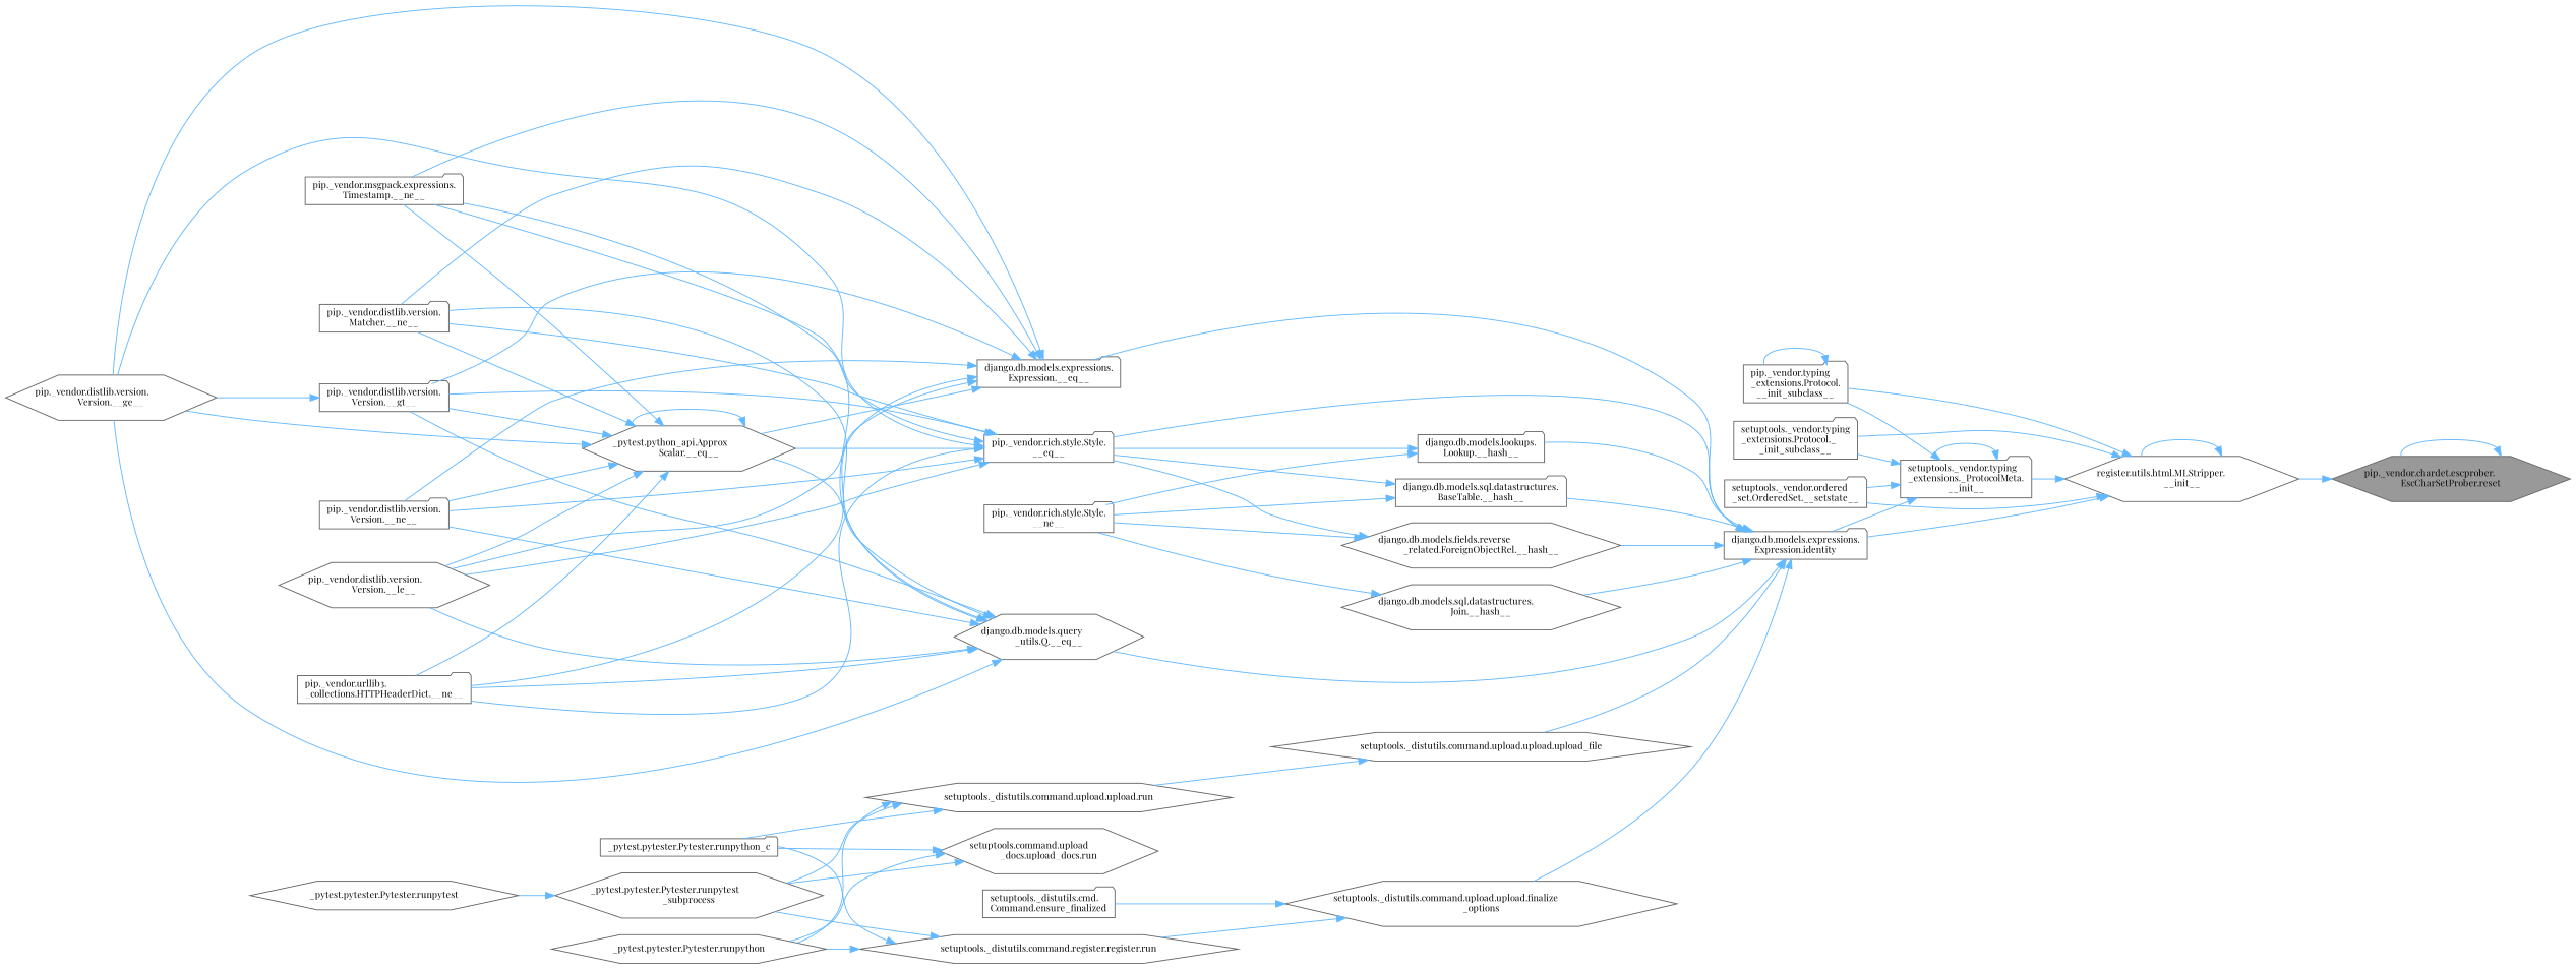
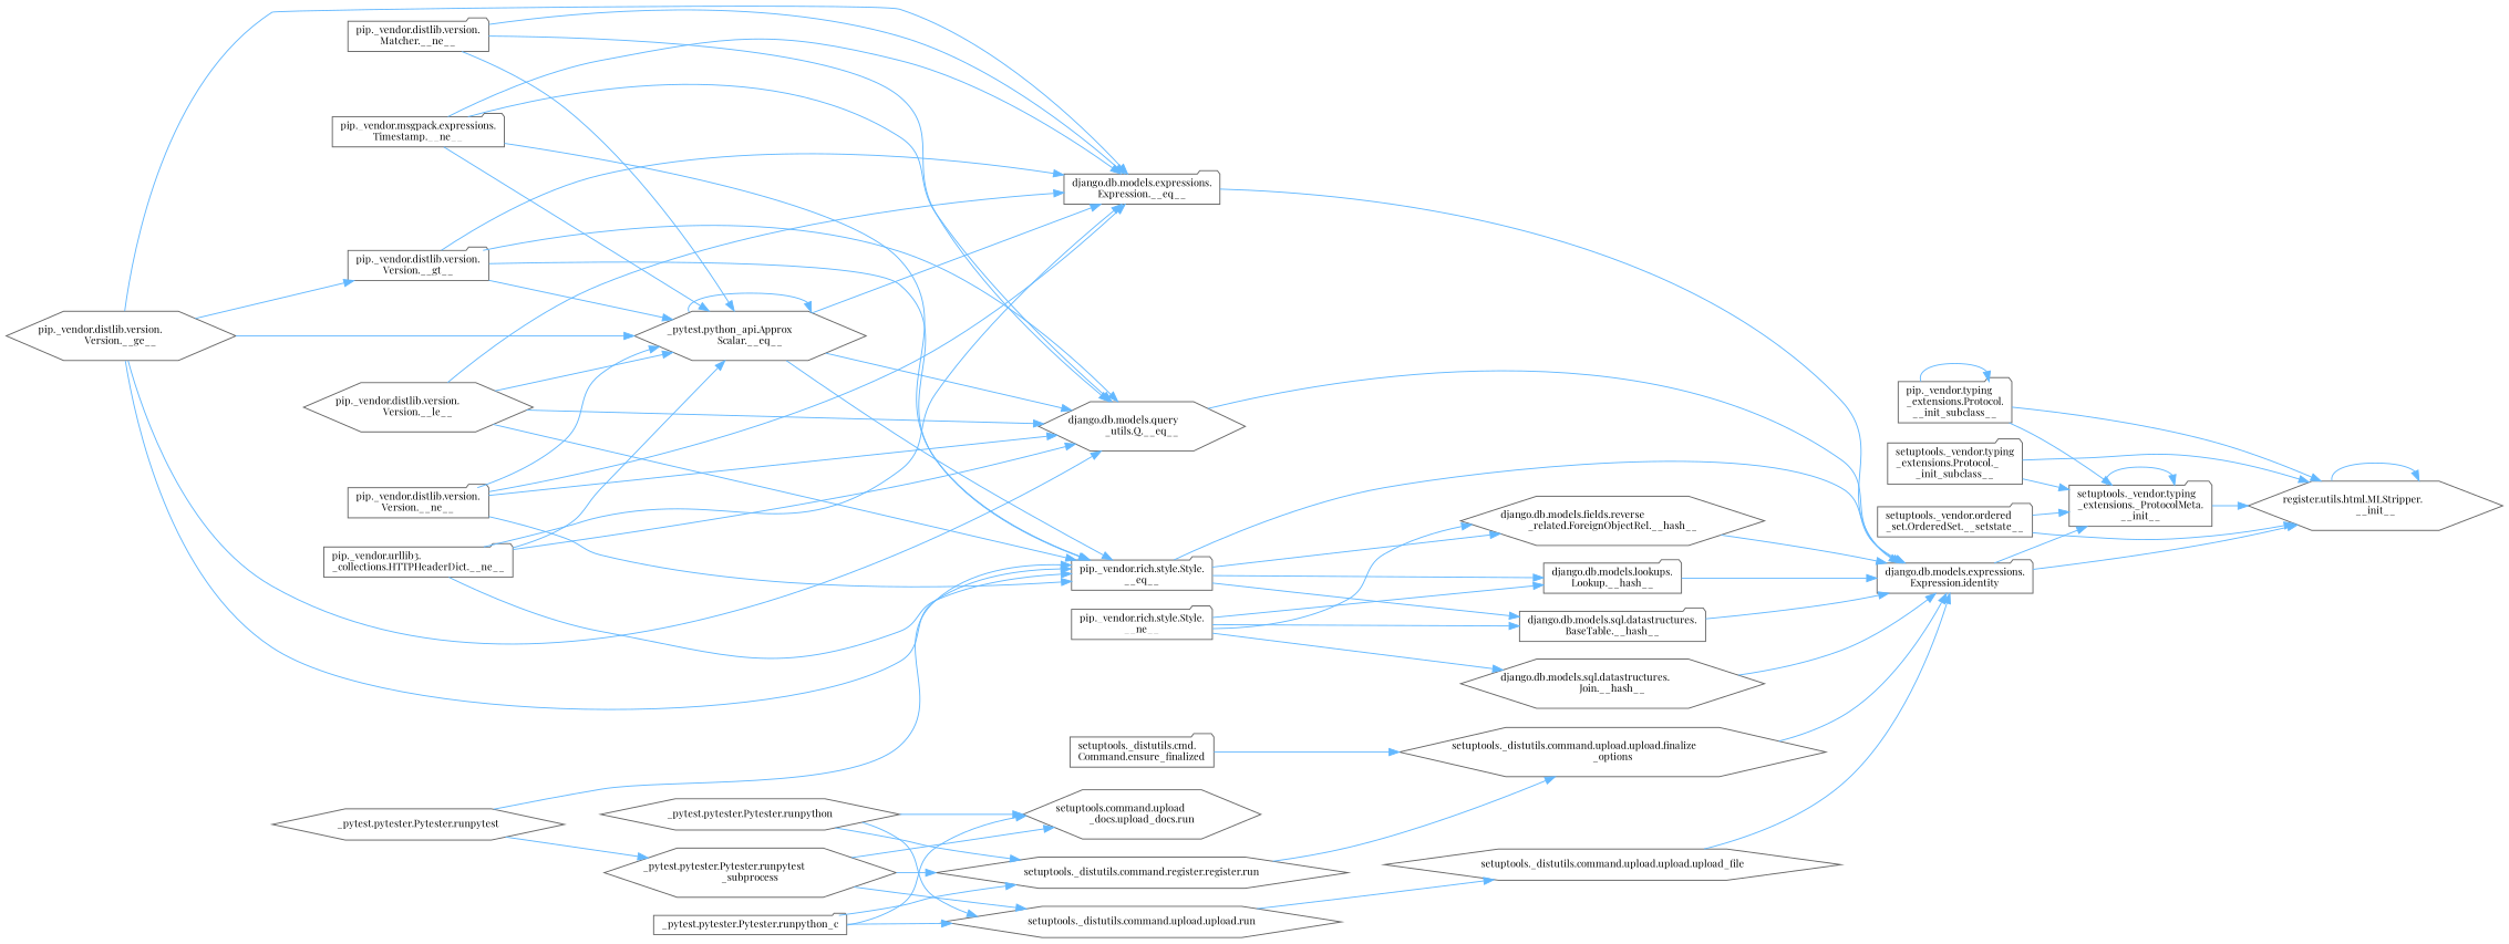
  digraph {
    fontname="Playfair Display"
    rankdir=RL
    node [color=grey40 fillcolor=white fontname="Playfair Display" fontsize=10 shape=folder style=filled]
    edge [color=steelblue1 dir=back fontname="Playfair Display" fontsize=10 labelfontname=Helvetica labelfontsize=10 style=solid]
-   n1 [color=gray40 fillcolor=grey60 fontcolor=black height=0.2 label="pip._vendor.chardet.escprober.\lEscCharSetProber.reset" shape=hexagon width=0.4]
    n2 [height=0.2 label="register.utils.html.MLStripper.\l__init__" shape=hexagon width=0.4]
    n3 [height=0.2 label="setuptools._vendor.typing\l_extensions._ProtocolMeta.\l__init__" width=0.4]
    n4 [height=0.2 label="pip._vendor.typing\l_extensions.Protocol.\l__init_subclass__" width=0.4]
    n5 [height=0.2 label="setuptools._vendor.typing\l_extensions.Protocol._\l_init_subclass__" width=0.4]
    n6 [height=0.2 label="setuptools._vendor.ordered\l_set.OrderedSet.__setstate__" width=0.4]
    n7 [height=0.2 label="django.db.models.expressions.\lExpression.identity" width=0.4]
    n8 [height=0.2 label="django.db.models.expressions.\lExpression.__eq__" width=0.4]
    n9 [height=0.2 label="django.db.models.query\l_utils.Q.__eq__" shape=hexagon width=0.4]
    n10 [height=0.2 label="django.db.models.fields.reverse\l_related.ForeignObjectRel.__hash__" shape=hexagon width=0.4]
    n11 [height=0.2 label="django.db.models.lookups.\lLookup.__hash__" width=0.4]
    n12 [height=0.2 label="django.db.models.sql.datastructures.\lBaseTable.__hash__" width=0.4]
    n13 [height=0.2 label="django.db.models.sql.datastructures.\lJoin.__hash__" shape=hexagon width=0.4]
    n14 [height=0.2 label="setuptools._distutils.command.upload.upload.finalize\l_options" shape=hexagon width=0.4]
    n15 [height=0.2 label="setuptools._distutils.command.upload.upload.upload_file" shape=hexagon width=0.4]
    n16 [height=0.2 label="pip._vendor.rich.style.Style.\l__eq__" width=0.4]
    n17 [height=0.2 label="_pytest.python_api.Approx\lScalar.__eq__" shape=hexagon width=0.4]
    n18 [height=0.2 label="pip._vendor.distlib.version.\lVersion.__ge__" shape=hexagon width=0.4]
    n19 [height=0.2 label="pip._vendor.distlib.version.\lVersion.__gt__" width=0.4]
    n20 [height=0.2 label="pip._vendor.distlib.version.\lVersion.__le__" shape=hexagon width=0.4]
    n21 [height=0.2 label="pip._vendor.distlib.version.\lMatcher.__ne__" width=0.4]
    n22 [height=0.2 label="pip._vendor.distlib.version.\lVersion.__ne__" width=0.4]
    n23 [height=0.2 label="pip._vendor.msgpack.expressions.\lTimestamp.__ne__" width=0.4]
    n24 [height=0.2 label="pip._vendor.urllib3.\l_collections.HTTPHeaderDict.__ne__" width=0.4]
    n25 [height=0.2 label="pip._vendor.rich.style.Style.\l__ne__" width=0.4]
    n26 [height=0.2 label="setuptools._distutils.cmd.\lCommand.ensure_finalized" width=0.4]
    n27 [height=0.2 label="setuptools._distutils.command.register.register.run" shape=hexagon width=0.4]
    n28 [height=0.2 label="setuptools._distutils.command.upload.upload.run" shape=hexagon width=0.4]
    n29 [height=0.2 label="_pytest.pytester.Pytester.runpytest\l_subprocess" shape=hexagon width=0.4]
    n30 [height=0.2 label="_pytest.pytester.Pytester.runpython" shape=hexagon width=0.4]
    n31 [height=0.2 label="_pytest.pytester.Pytester.runpython_c" width=0.4]
    n32 [height=0.2 label="_pytest.pytester.Pytester.runpytest" shape=hexagon width=0.4]
    n33 [height=0.2 label="setuptools.command.upload\l_docs.upload_docs.run" shape=hexagon width=0.4]
-   n1 -> n1
-   n1 -> n2
    n2 -> n2
    n2 -> n3
    n2 -> n4
    n2 -> n5
    n2 -> n6
    n2 -> n7
    n3 -> n3
    n3 -> n4
    n3 -> n5
    n3 -> n6
    n3 -> n7
    n4 -> n4
    n7 -> n8
    n7 -> n9
    n7 -> n10
    n7 -> n11
    n7 -> n12
    n7 -> n13
    n7 -> n14
    n7 -> n15
    n7 -> n16
    n8 -> n17
    n8 -> n18
    n8 -> n19
    n8 -> n20
    n8 -> n21
    n8 -> n22
    n8 -> n23
    n8 -> n24
    n9 -> n17
    n9 -> n18
    n9 -> n19
    n9 -> n20
    n9 -> n21
    n9 -> n22
    n9 -> n23
    n9 -> n24
    n10 -> n16
    n10 -> n25
    n11 -> n16
    n11 -> n25
    n12 -> n16
    n12 -> n25
    n13 -> n25
    n14 -> n26
    n14 -> n27
    n15 -> n28
    n16 -> n17
    n16 -> n18
    n16 -> n19
    n16 -> n20
-   n16 -> n21
+   n16 -> n32
    n16 -> n22
    n16 -> n23
    n16 -> n24
    n17 -> n17
    n17 -> n18
    n17 -> n19
    n17 -> n20
    n17 -> n21
    n17 -> n22
    n17 -> n23
    n17 -> n24
    n19 -> n18
    n27 -> n29
    n27 -> n30
    n27 -> n31
    n28 -> n29
    n28 -> n30
    n28 -> n31
    n29 -> n32
    n33 -> n29
    n33 -> n30
    n33 -> n31
  }
